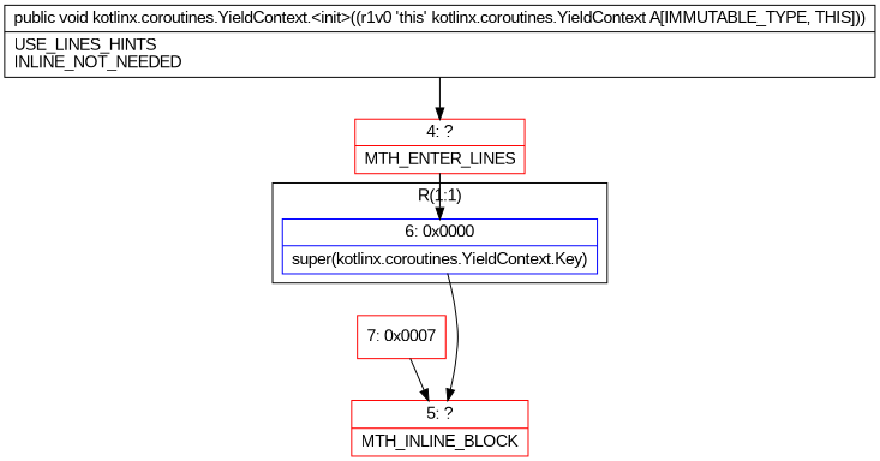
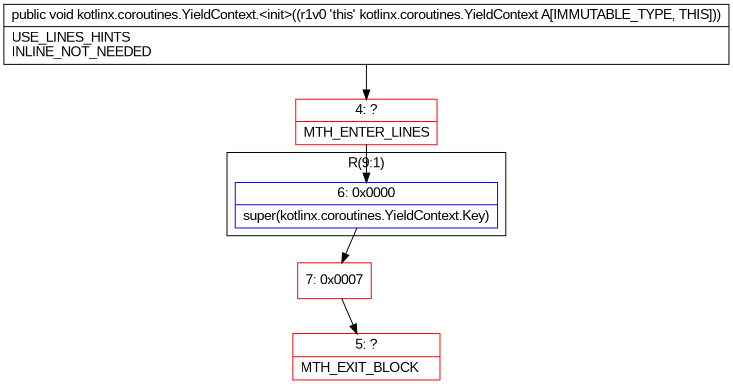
  digraph {
    fontname="Liberation Sans"
    node [color=red fontname="Liberation Sans" shape=record]
    edge [fontname="Liberation Sans"]
    n1 [color=blue label="{6\:\ 0x0000|super(kotlinx.coroutines.YieldContext.Key)\l}"]
    n2 [label="{7\:\ 0x0007}"]
-   n3 [label="{5\:\ ?|MTH_INLINE_BLOCK\l}"]
+   n3 [label="{5\:\ ?|MTH_EXIT_BLOCK\l}"]
    n4 [label="{4\:\ ?|MTH_ENTER_LINES\l}"]
    n5 [label="{public void kotlinx.coroutines.YieldContext.\<init\>((r1v0 'this' kotlinx.coroutines.YieldContext A[IMMUTABLE_TYPE, THIS]))  | USE_LINES_HINTS\lINLINE_NOT_NEEDED\l}" color=""]
    subgraph cluster_1 {
-     label="R(1:1)"
+     label="R(9:1)"
      n1
    }
-   n1 -> n3
+   n1 -> n2
    n2 -> n3
    n4 -> n1
    n5 -> n4
  }
